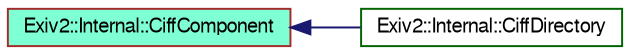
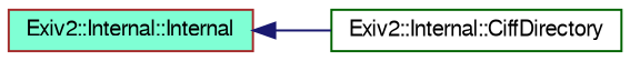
  digraph {
    rankdir=LR
    node [fontname=FreeSans fontsize=10 shape=record style=filled]
    n1 [color=darkgreen fillcolor=white fontcolor=black height=0.2 label="Exiv2::Internal::CiffDirectory" width=0.4]
-   n2 [color=brown fillcolor=aquamarine height=0.2 label="Exiv2::Internal::CiffComponent" width=0.4]
+   n2 [color=brown fillcolor=aquamarine height=0.2 label="Exiv2::Internal::Internal" width=0.4]
    n2 -> n1 [color=midnightblue dir=back fontname=FreeSans fontsize=10 labelfontname=FreeSans labelfontsize=10 style=solid]
  }
